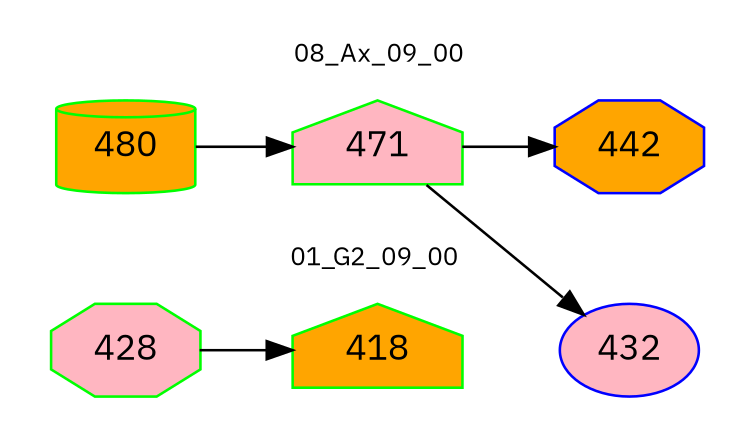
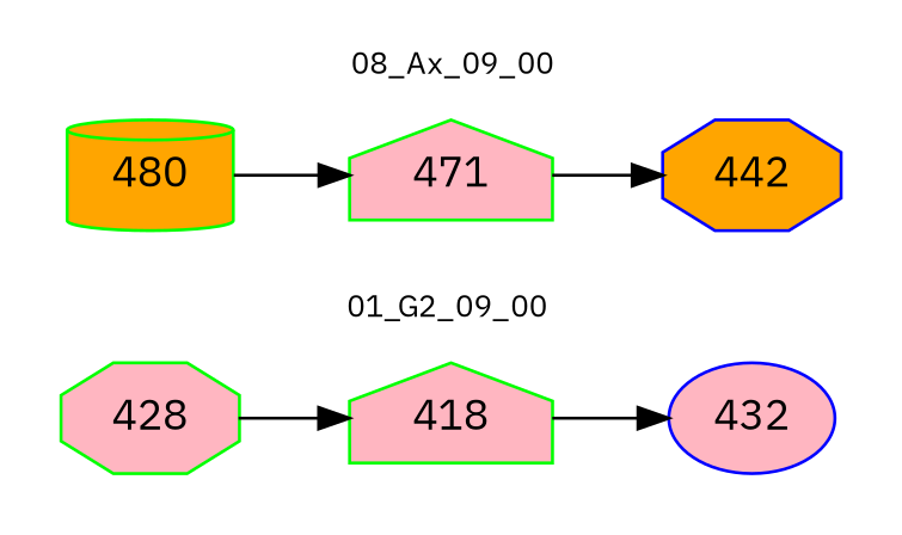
  digraph {
    fontname="IBM Plex Sans"
    rankdir=LR
    node [color=green fillcolor=lightpink fontname="IBM Plex Sans" shape=house style=filled]
    edge [color=black fontname="IBM Plex Sans"]
    n1 [fillcolor=orange label=480 shape=cylinder]
    n2 [label=471]
    n3 [color=blue fillcolor=orange label=442 shape=octagon]
    n4 [label=428 shape=octagon]
-   n5 [fillcolor=orange label=418]
+   n5 [label=418]
    n6 [color=blue label=432 shape=ellipse]
    subgraph cluster_1 {
      color=white
      fontsize=10
      label="08_Ax_09_00"
      n1
      n2
      n3
    }
    subgraph cluster_2 {
      color=white
      fontsize=10
      label="01_G2_09_00"
      n4
      n5
      n6
    }
    n1 -> n2
    n2 -> n3
    n4 -> n5
-   n2 -> n6
+   n5 -> n6
  }
